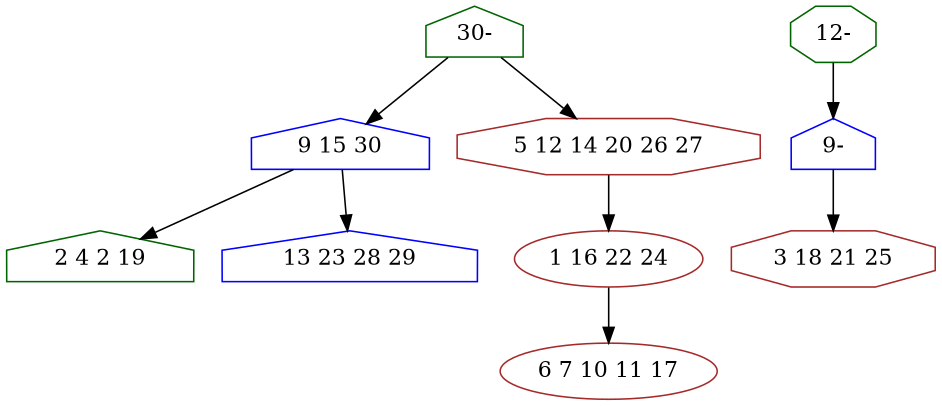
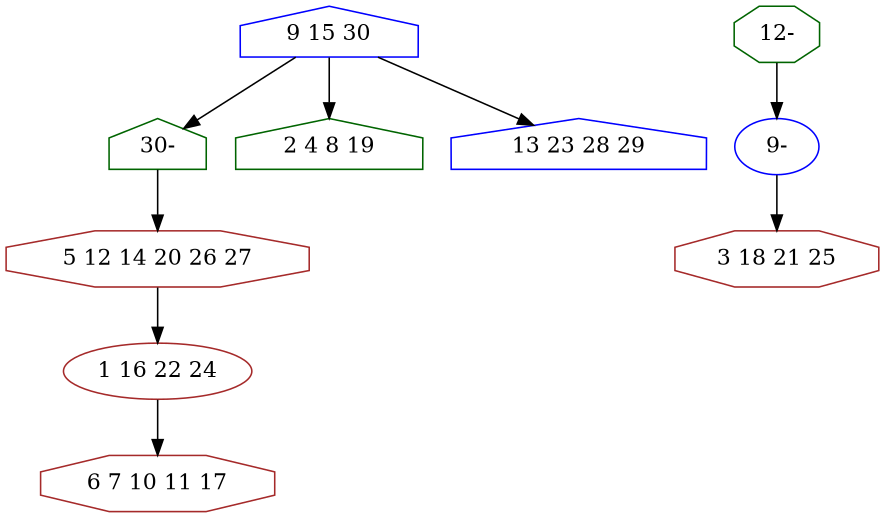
  digraph {
    node [color=brown shape=house]
    n1 [color=blue label="9 15 30"]
    n2 [color=darkgreen label="30-"]
-   n3 [color=darkgreen label="2 4 2 19"]
+   n3 [color=darkgreen label="2 4 8 19"]
    n4 [color=blue label="13 23 28 29"]
    n5 [label="5 12 14 20 26 27" shape=octagon]
    n6 [label="1 16 22 24" shape=ellipse]
-   n7 [label="6 7 10 11 17" shape=ellipse]
+   n7 [label="6 7 10 11 17" shape=octagon]
    n8 [color=darkgreen label="12-" shape=octagon]
-   n9 [color=blue label="9-"]
+   n9 [color=blue label="9-" shape=ellipse]
    n10 [label="3 18 21 25" shape=octagon]
-   n2 -> n1
+   n1 -> n2
    n1 -> n3
    n1 -> n4
    n2 -> n5
    n5 -> n6
    n6 -> n7
    n8 -> n9
    n9 -> n10
  }
